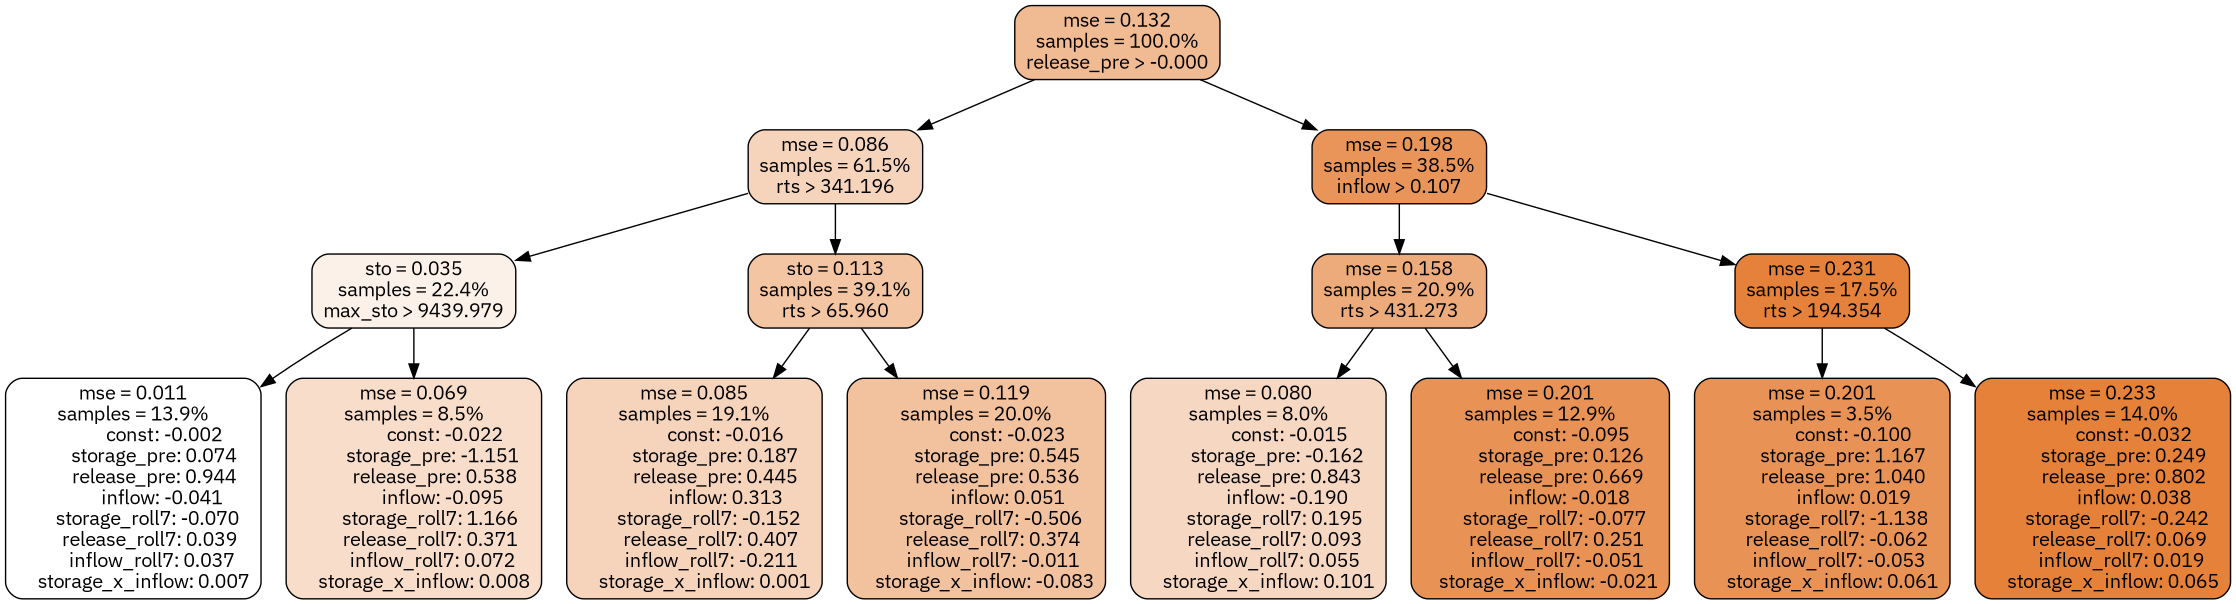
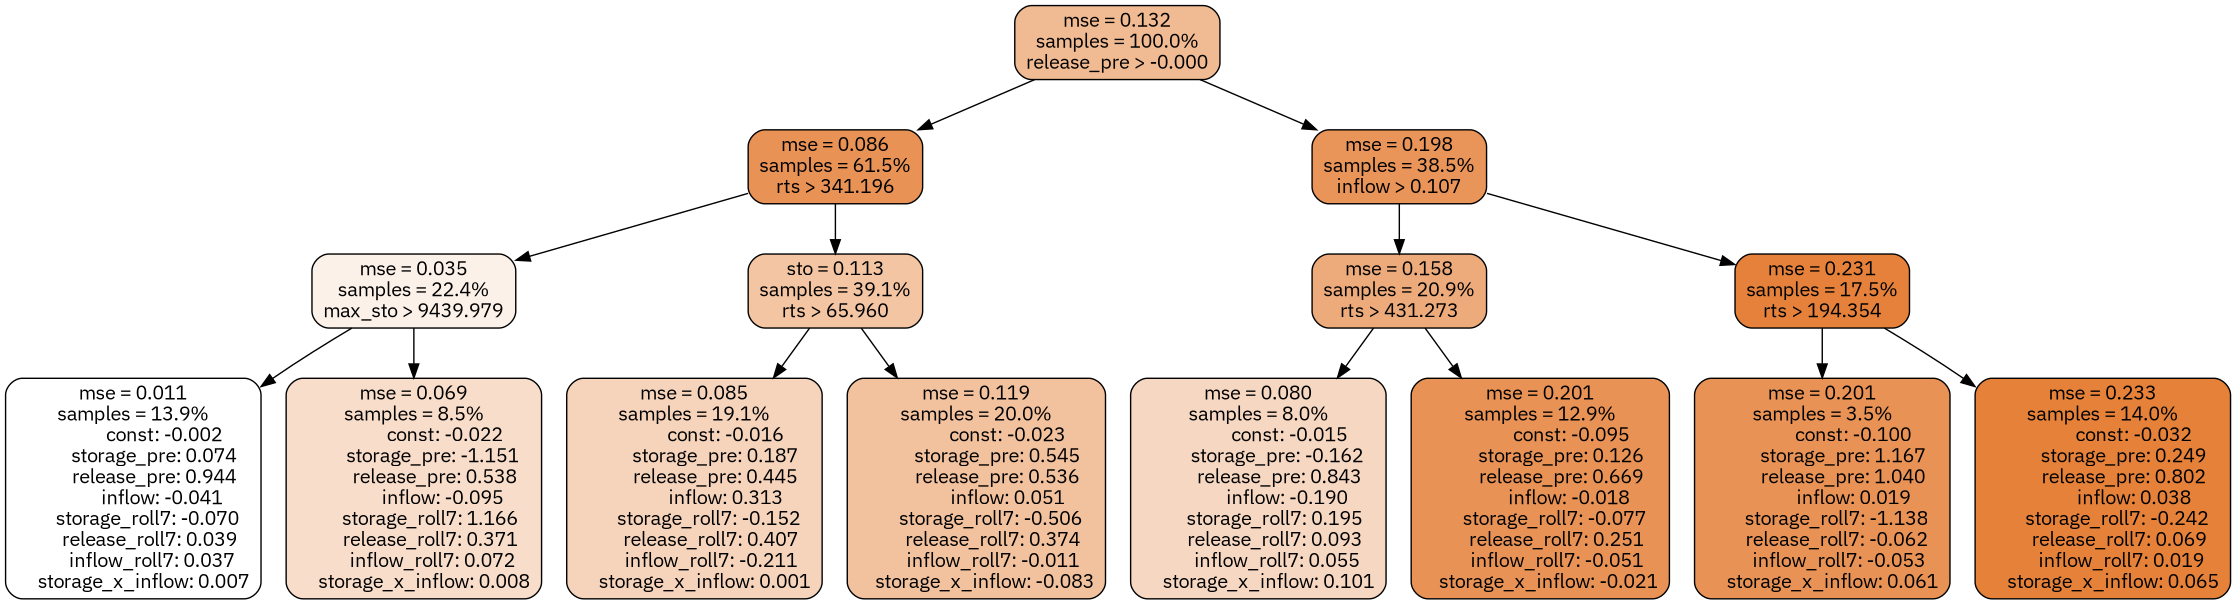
  digraph {
    fontname="IBM Plex Sans"
    node [color=black fillcolor="#f6d4bc" fontname="IBM Plex Sans" shape=rectangle style="filled, rounded"]
    edge [fontname="IBM Plex Sans"]
    n1 [fillcolor="#f0ba92" label="mse = 0.132\nsamples = 100.0%\nrelease_pre > -0.000"]
-   n2 [label="mse = 0.086\nsamples = 61.5%\nrts > 341.196"]
+   n2 [fillcolor="#e89255" label="mse = 0.086\nsamples = 61.5%\nrts > 341.196"]
    n3 [fillcolor="#e99458" label="mse = 0.198\nsamples = 38.5%\ninflow > 0.107"]
-   n4 [fillcolor="#fcf1e9" label="sto = 0.035\nsamples = 22.4%\nmax_sto > 9439.979"]
+   n4 [fillcolor="#fcf1e9" label="mse = 0.035\nsamples = 22.4%\nmax_sto > 9439.979"]
    n5 [fillcolor="#f3c5a3" label="sto = 0.113\nsamples = 39.1%\nrts > 65.960"]
    n6 [fillcolor="#edab7b" label="mse = 0.158\nsamples = 20.9%\nrts > 431.273"]
    n7 [fillcolor="#e5813a" label="mse = 0.231\nsamples = 17.5%\nrts > 194.354"]
    n8 [fillcolor="#ffffff" label="mse = 0.011\nsamples = 13.9%\n               const: -0.002\n          storage_pre: 0.074\n          release_pre: 0.944\n              inflow: -0.041\n       storage_roll7: -0.070\n        release_roll7: 0.039\n         inflow_roll7: 0.037\n     storage_x_inflow: 0.007"]
    n9 [fillcolor="#f8ddca" label="mse = 0.069\nsamples = 8.5%\n               const: -0.022\n         storage_pre: -1.151\n          release_pre: 0.538\n              inflow: -0.095\n        storage_roll7: 1.166\n        release_roll7: 0.371\n         inflow_roll7: 0.072\n     storage_x_inflow: 0.008"]
    n10 [label="mse = 0.085\nsamples = 19.1%\n               const: -0.016\n          storage_pre: 0.187\n          release_pre: 0.445\n               inflow: 0.313\n       storage_roll7: -0.152\n        release_roll7: 0.407\n        inflow_roll7: -0.211\n     storage_x_inflow: 0.001"]
    n11 [fillcolor="#f2c19e" label="mse = 0.119\nsamples = 20.0%\n               const: -0.023\n          storage_pre: 0.545\n          release_pre: 0.536\n               inflow: 0.051\n       storage_roll7: -0.506\n        release_roll7: 0.374\n        inflow_roll7: -0.011\n    storage_x_inflow: -0.083"]
    n12 [fillcolor="#f6d7c1" label="mse = 0.080\nsamples = 8.0%\n               const: -0.015\n         storage_pre: -0.162\n          release_pre: 0.843\n              inflow: -0.190\n        storage_roll7: 0.195\n        release_roll7: 0.093\n         inflow_roll7: 0.055\n     storage_x_inflow: 0.101"]
    n13 [fillcolor="#e89255" label="mse = 0.201\nsamples = 12.9%\n               const: -0.095\n          storage_pre: 0.126\n          release_pre: 0.669\n              inflow: -0.018\n       storage_roll7: -0.077\n        release_roll7: 0.251\n        inflow_roll7: -0.051\n    storage_x_inflow: -0.021"]
    n14 [fillcolor="#e89255" label="mse = 0.201\nsamples = 3.5%\n               const: -0.100\n          storage_pre: 1.167\n          release_pre: 1.040\n               inflow: 0.019\n       storage_roll7: -1.138\n       release_roll7: -0.062\n        inflow_roll7: -0.053\n     storage_x_inflow: 0.061"]
    n15 [fillcolor="#e58139" label="mse = 0.233\nsamples = 14.0%\n               const: -0.032\n          storage_pre: 0.249\n          release_pre: 0.802\n               inflow: 0.038\n       storage_roll7: -0.242\n        release_roll7: 0.069\n         inflow_roll7: 0.019\n     storage_x_inflow: 0.065"]
    n1 -> n2
    n1 -> n3
    n2 -> n4
    n2 -> n5
    n3 -> n6
    n3 -> n7
    n4 -> n8
    n4 -> n9
    n5 -> n10
    n5 -> n11
    n6 -> n12
    n6 -> n13
    n7 -> n14
    n7 -> n15
  }
